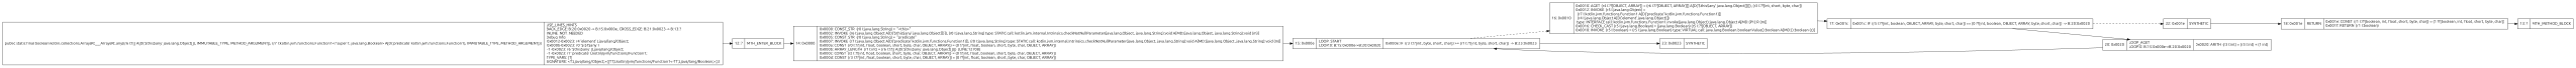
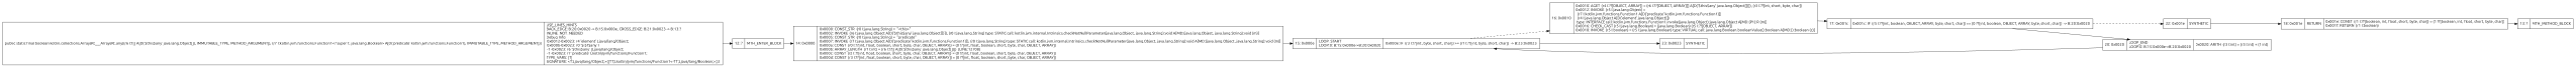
  digraph {
    fontname=Ubuntu
    rankdir=LR
    node [fontname=Ubuntu shape=record]
    edge [fontname=Ubuntu]
    n1 [label="{12\:\ ?|MTH_ENTER_BLOCK\l}"]
    n2 [label="{14\:\ 0x0000|0x0000: CONST_STR  (r0 I:java.lang.String) =  \"\<this\>\" \l0x0002: INVOKE  (r6 I:java.lang.Object A[D('$this$any' java.lang.Object[])]), (r0 I:java.lang.String) type: STATIC call: kotlin.jvm.internal.Intrinsics.checkNotNullParameter(java.lang.Object, java.lang.String):void A[MD:(java.lang.Object, java.lang.String):void (m)]\l0x0005: CONST_STR  (r0 I:java.lang.String) =  \"predicate\" \l0x0007: INVOKE  (r7 I:java.lang.Object A[D('predicate' kotlin.jvm.functions.Function1)]), (r0 I:java.lang.String) type: STATIC call: kotlin.jvm.internal.Intrinsics.checkNotNullParameter(java.lang.Object, java.lang.String):void A[MD:(java.lang.Object, java.lang.String):void (m)]\l0x000a: CONST  (r0 I:??[int, float, boolean, short, byte, char, OBJECT, ARRAY]) = (0 ??[int, float, boolean, short, byte, char, OBJECT, ARRAY]) \l0x000b: ARRAY_LENGTH  (r1 I:int) = (r6 I:??[] A[D('$this$any' java.lang.Object[])])  (LINE:12708)\l0x000c: CONST  (r2 I:??[int, float, boolean, short, byte, char, OBJECT, ARRAY]) = (0 ??[int, float, boolean, short, byte, char, OBJECT, ARRAY]) \l0x000d: CONST  (r3 I:??[int, float, boolean, short, byte, char, OBJECT, ARRAY]) = (0 ??[int, float, boolean, short, byte, char, OBJECT, ARRAY]) \l}"]
    n3 [label="{15\:\ 0x000e|LOOP_START\lLOOP:0: B:15:0x000e\-\>B:20:0x0020\l|0x000e: IF  (r3 I:??[int, byte, short, char]) \>= (r1 I:??[int, byte, short, char])  \-\> B:23:0x0023 \l}"]
    n4 [label="{16\:\ 0x0010|0x0010: AGET  (r4 I:??[OBJECT, ARRAY]) = (r6 I:??[OBJECT, ARRAY][] A[D('$this$any' java.lang.Object[])]), (r3 I:??[int, short, byte, char]) \l0x0012: INVOKE  (r5 I:java.lang.Object) = \l  (r7 I:kotlin.jvm.functions.Function1 A[D('predicate' kotlin.jvm.functions.Function1)])\l  (r4 I:java.lang.Object A[D('element' java.lang.Object)])\l type: INTERFACE call: kotlin.jvm.functions.Function1.invoke(java.lang.Object):java.lang.Object A[MD:(P1):R (m)]\l0x0016: CHECK_CAST (r5 I:java.lang.Boolean) = (java.lang.Boolean) (r5 I:??[OBJECT, ARRAY]) \l0x0018: INVOKE  (r5 I:boolean) = (r5 I:java.lang.Boolean) type: VIRTUAL call: java.lang.Boolean.booleanValue():boolean A[MD:():boolean (c)]\l}"]
    n5 [label="{23\:\ 0x0023|SYNTHETIC\l}"]
    n6 [label="{17\:\ 0x001c|0x001c: IF  (r5 I:??[int, boolean, OBJECT, ARRAY, byte, short, char]) == (0 ??[int, boolean, OBJECT, ARRAY, byte, short, char])  \-\> B:20:0x0020 \l}"]
-   n7 [label="{20\:\ 0x0020|LOOP_AGET\lLOOP:0: B:15:0x000e\-\>B:20:0x0020\l|0x0020: ARITH  (r3 I:int) = (r3 I:int) + (1 int) \l}"]
+   n7 [label="{20\:\ 0x0020|LOOP_END\lLOOP:0: B:15:0x000e\-\>B:20:0x0020\l|0x0020: ARITH  (r3 I:int) = (r3 I:int) + (1 int) \l}"]
    n8 [label="{22\:\ 0x001e|SYNTHETIC\l}"]
    n9 [label="{18\:\ 0x001e|RETURN\l|0x001e: CONST  (r1 I:??[boolean, int, float, short, byte, char]) = (1 ??[boolean, int, float, short, byte, char]) \l0x001f: RETURN  (r1 I:boolean) \l}"]
    n10 [label="{13\:\ ?|MTH_METHOD_BLOCK\l}"]
    n11 [label="{public static final boolean kotlin.collections.ArraysKt___ArraysKt.any((r6 I:T[] A[D('$this$any' java.lang.Object[]), IMMUTABLE_TYPE, METHOD_ARGUMENT]), (r7 I:kotlin.jvm.functions.Function1\<? super T, java.lang.Boolean\> A[D('predicate' kotlin.jvm.functions.Function1), IMMUTABLE_TYPE, METHOD_ARGUMENT]))  | USE_LINES_HINTS\lBACK_EDGE: B:20:0x0020 \-\> B:15:0x000e, CROSS_EDGE: B:21:0x0023 \-\> B:13:?\lINLINE_NOT_NEEDED\lDebug Info:\l  0x0012\-0x0023: r4 'element' Ljava\/lang\/Object;\l  0x000b\-0x0023: r0 '$i$f$any' I\l  \-1 \-0x0023: r6 '$this$any' [Ljava\/lang\/Object;\l  \-1 \-0x0023: r7 'predicate' Lkotlin\/jvm\/functions\/Function1;\lTYPE_VARS: [T]\lSIGNATURE: \<T:Ljava\/lang\/Object;\>([TT;Lkotlin\/jvm\/functions\/Function1\<\-TT;Ljava\/lang\/Boolean;\>;)Z\l}"]
    n1 -> n2
    n2 -> n3
    n3 -> n4 [style=dashed]
    n3 -> n5
    n4 -> n6
    n6 -> n7
    n6 -> n8 [style=dashed]
    n7 -> n3
    n8 -> n9
    n9 -> n10
    n11 -> n1
  }
